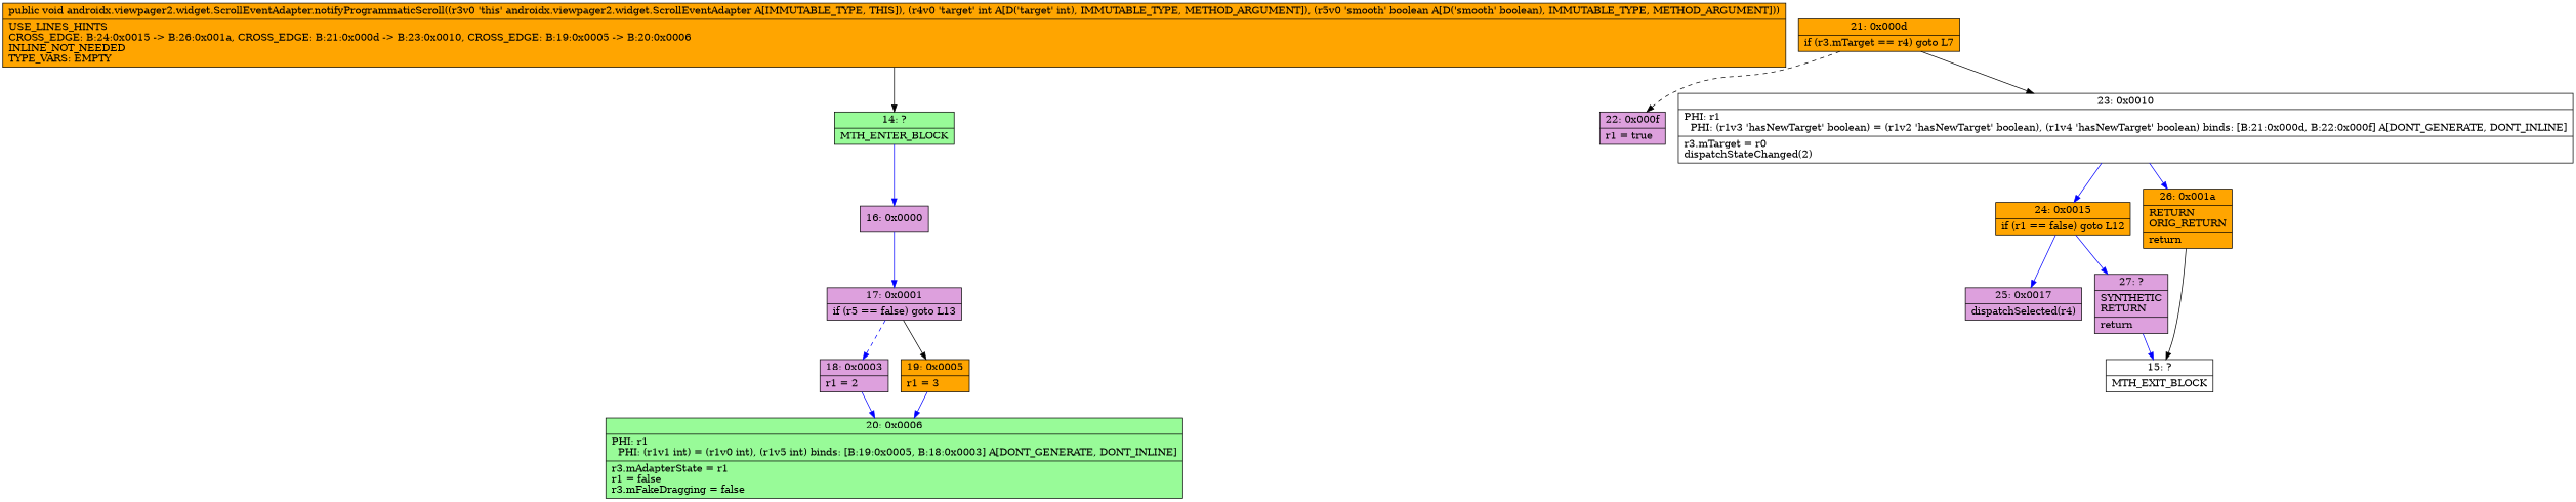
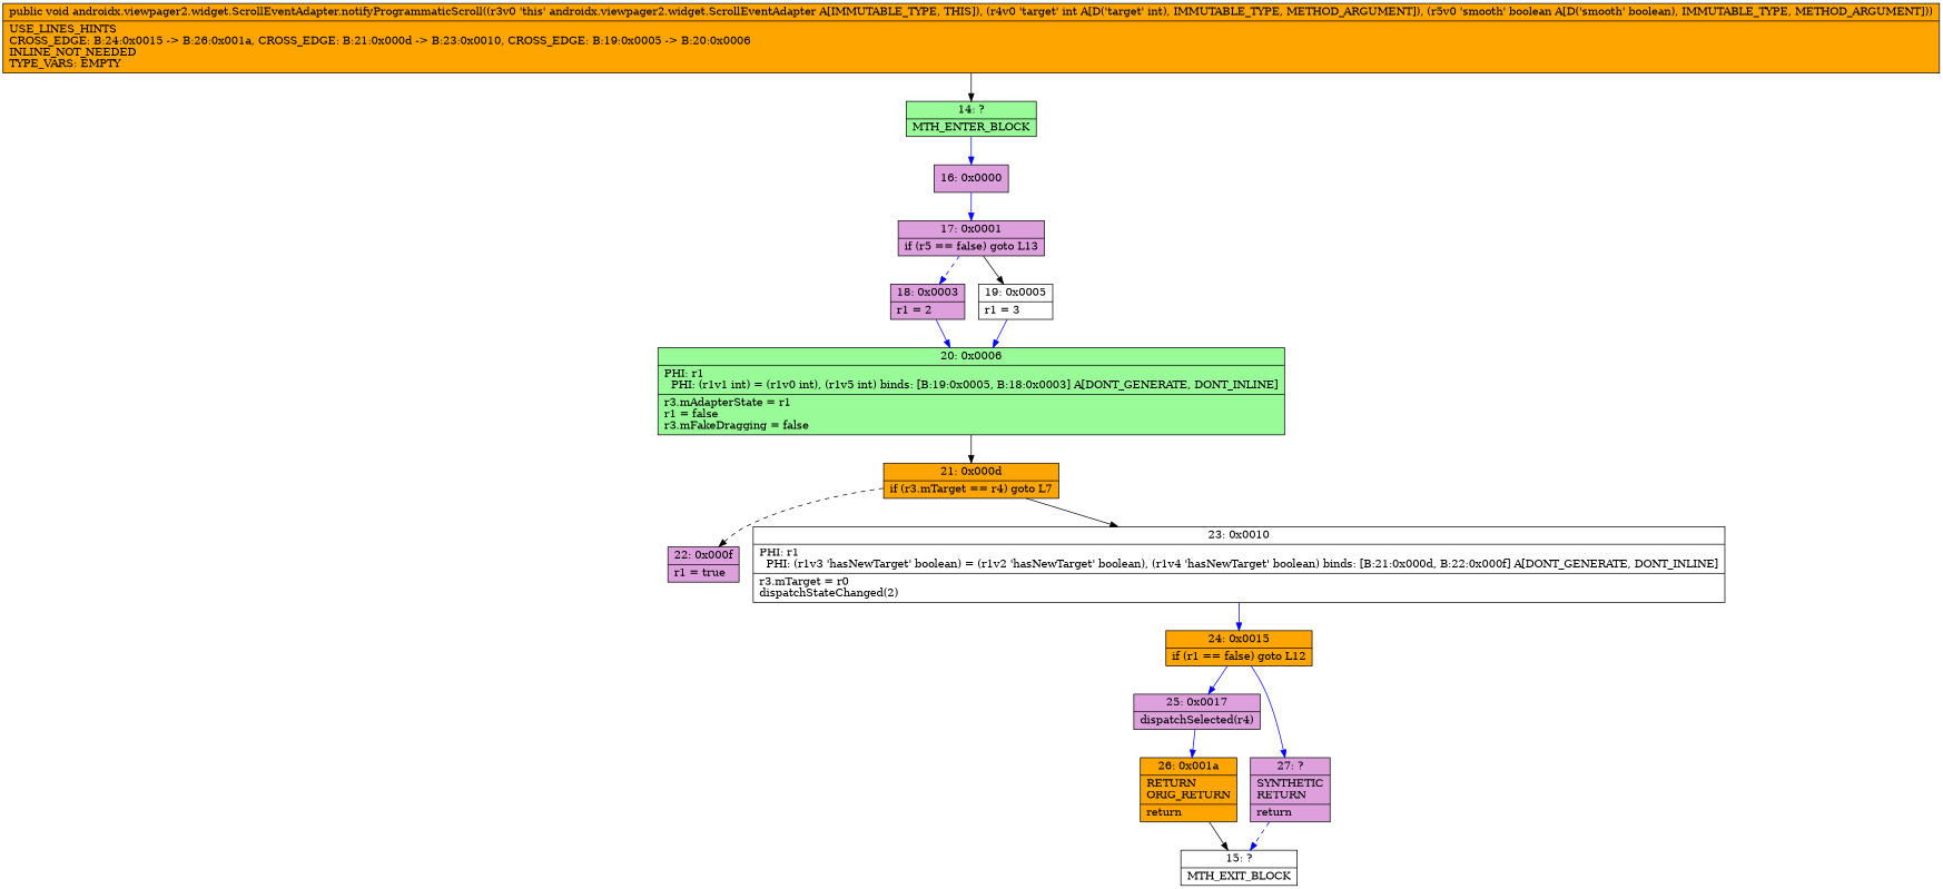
  digraph {
    node [fillcolor=plum shape=record style=filled]
    edge [color=blue]
    n1 [fillcolor=palegreen label="{14\:\ ?|MTH_ENTER_BLOCK\l}"]
    n2 [label="{16\:\ 0x0000}"]
    n3 [label="{17\:\ 0x0001|if (r5 == false) goto L13\l}"]
    n4 [label="{18\:\ 0x0003|r1 = 2\l}"]
-   n5 [fillcolor=orange label="{19\:\ 0x0005|r1 = 3\l}"]
+   n5 [fillcolor=white label="{19\:\ 0x0005|r1 = 3\l}"]
    n6 [fillcolor=palegreen label="{20\:\ 0x0006|PHI: r1 \l  PHI: (r1v1 int) = (r1v0 int), (r1v5 int) binds: [B:19:0x0005, B:18:0x0003] A[DONT_GENERATE, DONT_INLINE]\l|r3.mAdapterState = r1\lr1 = false\lr3.mFakeDragging = false\l}"]
    n7 [fillcolor=orange label="{21\:\ 0x000d|if (r3.mTarget == r4) goto L7\l}"]
    n8 [label="{22\:\ 0x000f|r1 = true\l}"]
    n9 [fillcolor=white label="{23\:\ 0x0010|PHI: r1 \l  PHI: (r1v3 'hasNewTarget' boolean) = (r1v2 'hasNewTarget' boolean), (r1v4 'hasNewTarget' boolean) binds: [B:21:0x000d, B:22:0x000f] A[DONT_GENERATE, DONT_INLINE]\l|r3.mTarget = r0\ldispatchStateChanged(2)\l}"]
    n10 [fillcolor=orange label="{24\:\ 0x0015|if (r1 == false) goto L12\l}"]
    n11 [label="{25\:\ 0x0017|dispatchSelected(r4)\l}"]
    n12 [label="{27\:\ ?|SYNTHETIC\lRETURN\l|return\l}"]
    n13 [fillcolor=orange label="{26\:\ 0x001a|RETURN\lORIG_RETURN\l|return\l}"]
    n14 [fillcolor=white label="{15\:\ ?|MTH_EXIT_BLOCK\l}"]
    n15 [fillcolor=orange label="{public void androidx.viewpager2.widget.ScrollEventAdapter.notifyProgrammaticScroll((r3v0 'this' androidx.viewpager2.widget.ScrollEventAdapter A[IMMUTABLE_TYPE, THIS]), (r4v0 'target' int A[D('target' int), IMMUTABLE_TYPE, METHOD_ARGUMENT]), (r5v0 'smooth' boolean A[D('smooth' boolean), IMMUTABLE_TYPE, METHOD_ARGUMENT]))  | USE_LINES_HINTS\lCROSS_EDGE: B:24:0x0015 \-\> B:26:0x001a, CROSS_EDGE: B:21:0x000d \-\> B:23:0x0010, CROSS_EDGE: B:19:0x0005 \-\> B:20:0x0006\lINLINE_NOT_NEEDED\lTYPE_VARS: EMPTY\l}"]
    n1 -> n2
    n2 -> n3
    n3 -> n4 [style=dashed]
    n3 -> n5 [color=black]
    n4 -> n6
    n5 -> n6
+   n6 -> n7 [color=black]
    n7 -> n8 [color=black style=dashed]
    n7 -> n9 [color=black]
    n9 -> n10
    n10 -> n11 [style=solid]
    n10 -> n12
-   n9 -> n13
-   n12 -> n14
+   n11 -> n13
+   n12 -> n14 [style=dashed]
    n13 -> n14 [color=black]
    n15 -> n1 [color=black]
  }
